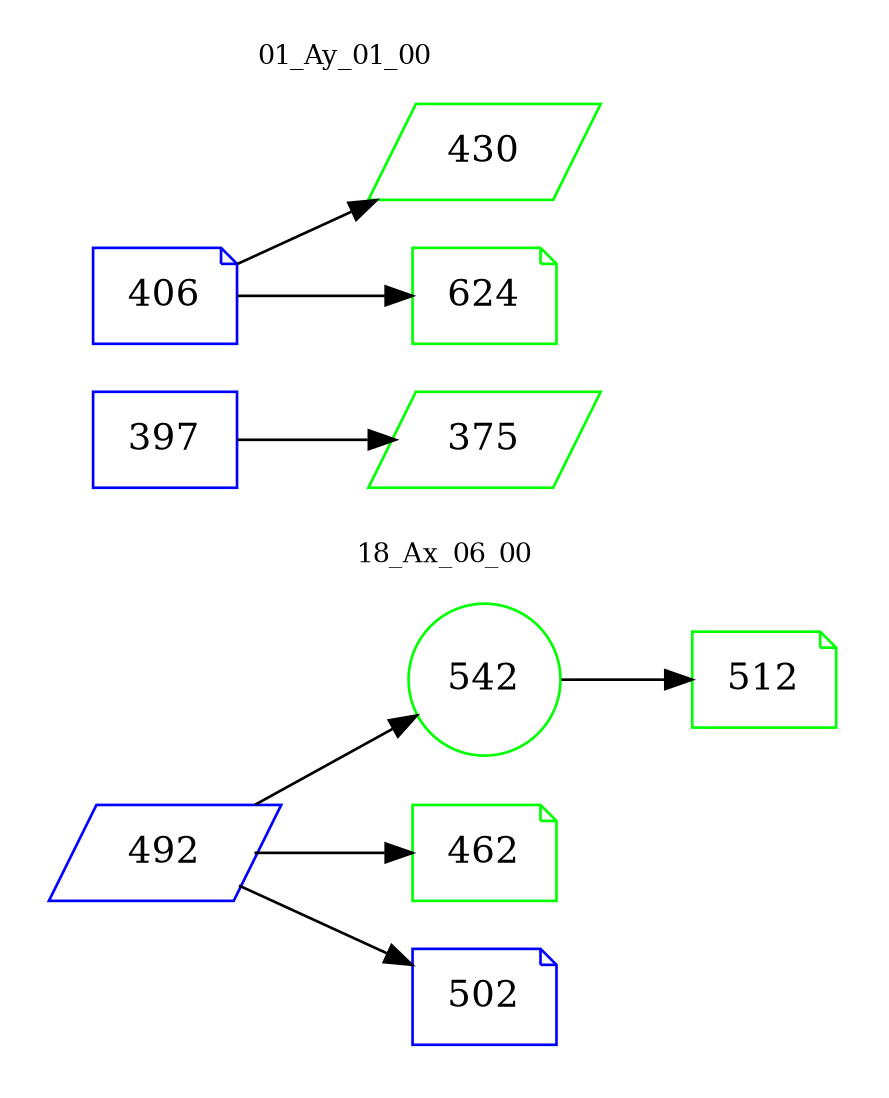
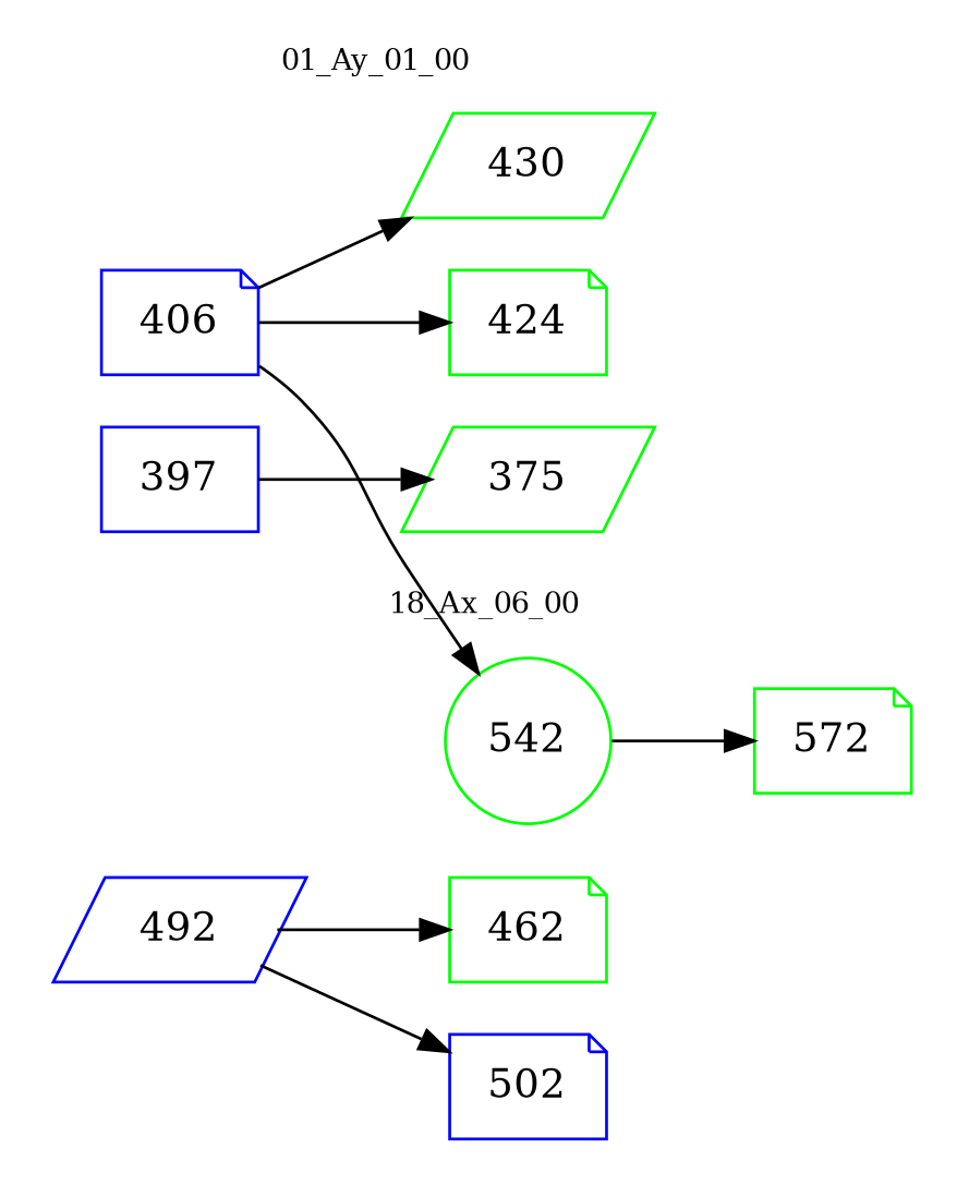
  digraph {
    rankdir=LR
    node [color=green shape=note]
    edge [color=black]
    n1 [color=blue label=406]
    n2 [color=blue label=397 shape=box]
-   n3 [label=624]
+   n3 [label=424]
    n4 [label=430 shape=parallelogram]
    n5 [label=375 shape=parallelogram]
    n6 [color=blue label=492 shape=parallelogram]
    n7 [color=blue label=502]
    n8 [label=462]
    n9 [label=542 shape=circle]
-   n10 [label=512]
+   n10 [label=572]
    subgraph cluster_1 {
      color=white
      fontsize=10
      label="01_Ay_01_00"
      n1
      n2
      n3
      n4
      n5
    }
    subgraph cluster_2 {
      color=white
      fontsize=10
      label="18_Ax_06_00"
      n6
      n7
      n8
      n9
      n10
    }
    n1 -> n3
    n1 -> n4
    n2 -> n5
    n6 -> n7
    n6 -> n8
-   n6 -> n9
+   n1 -> n9
    n9 -> n10
  }
